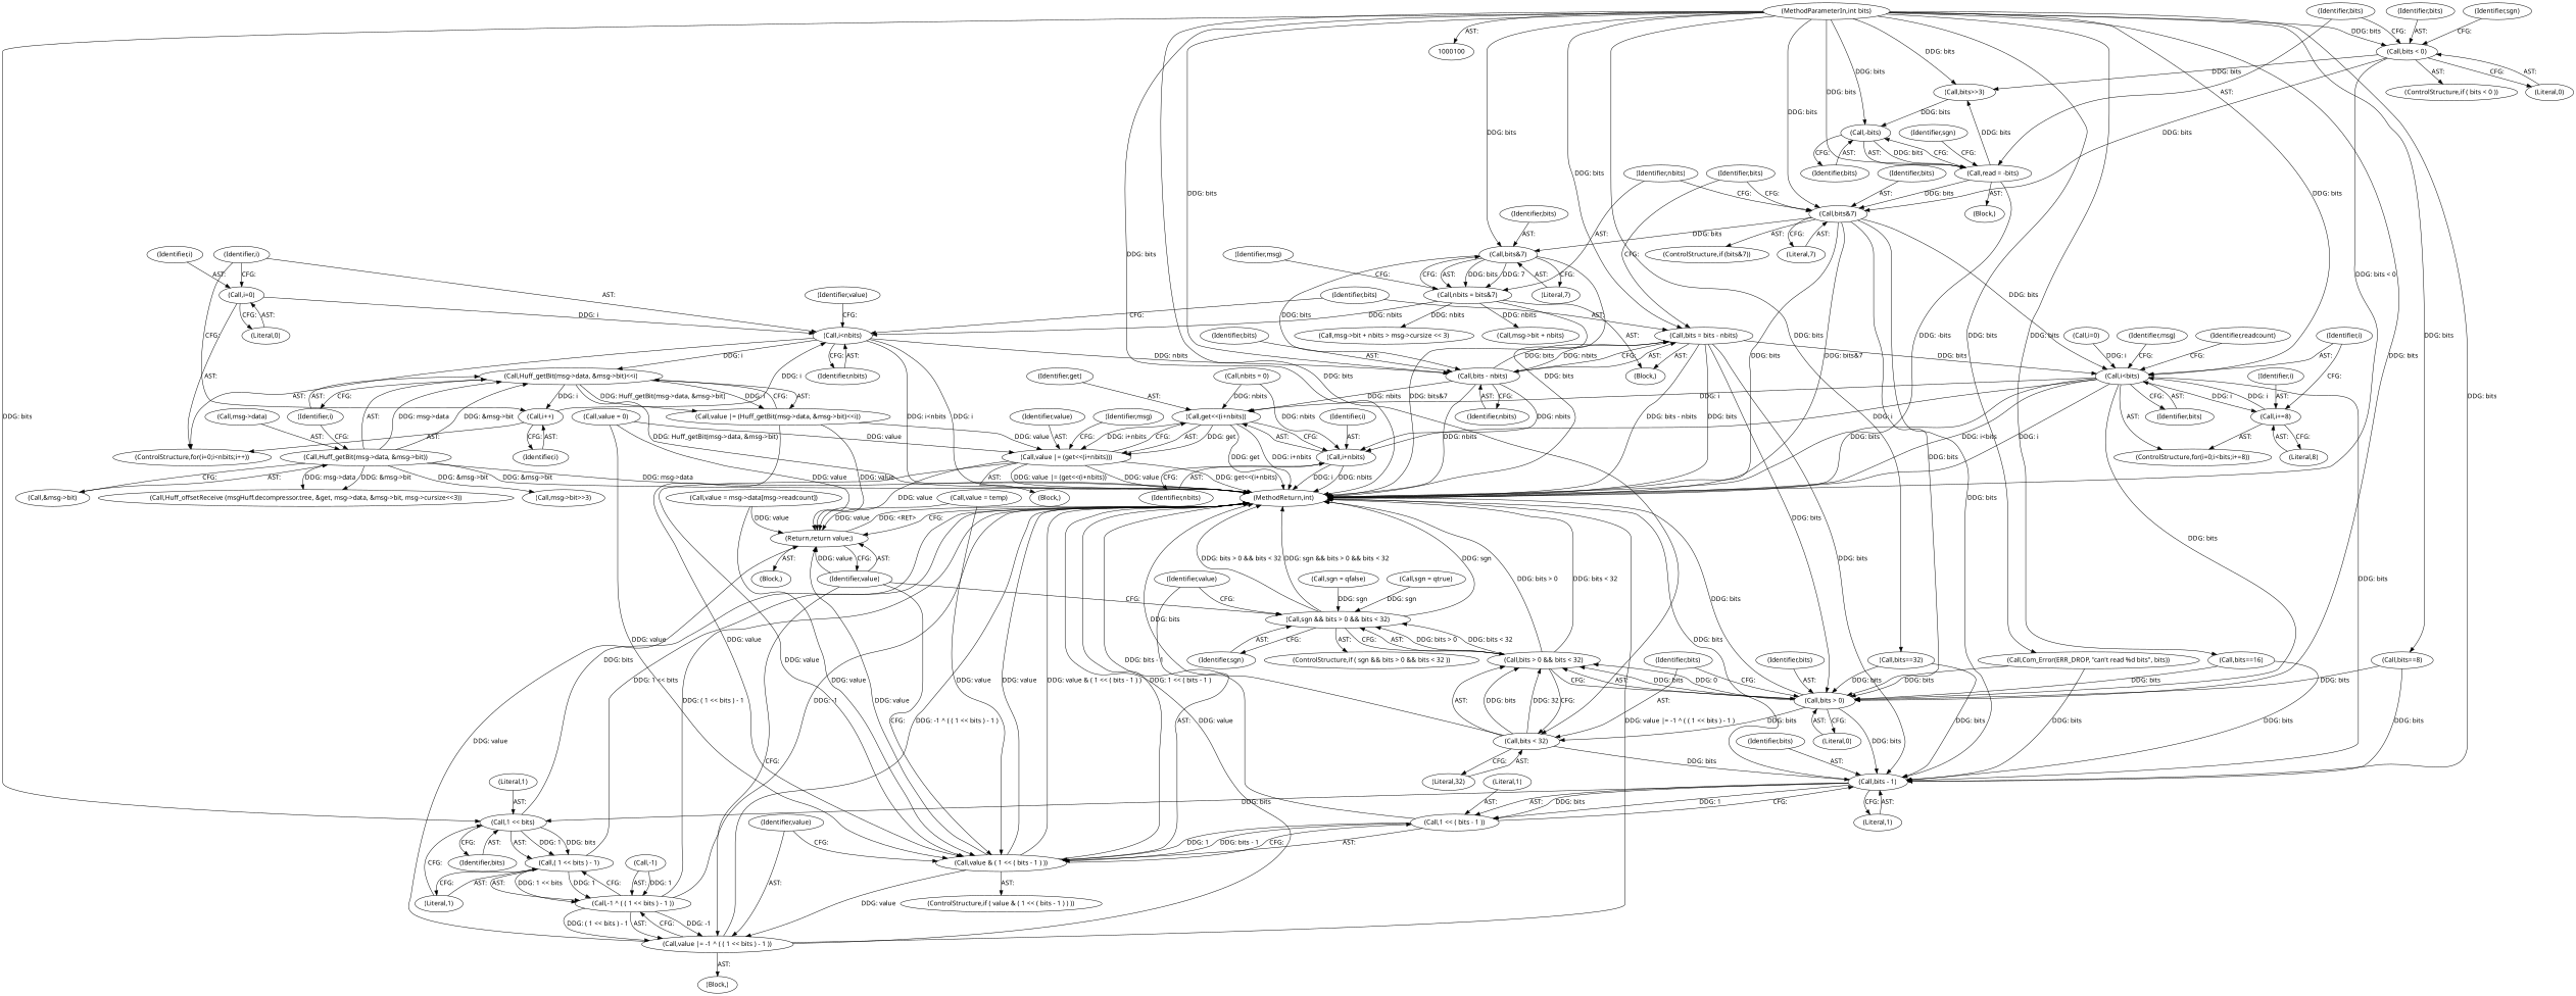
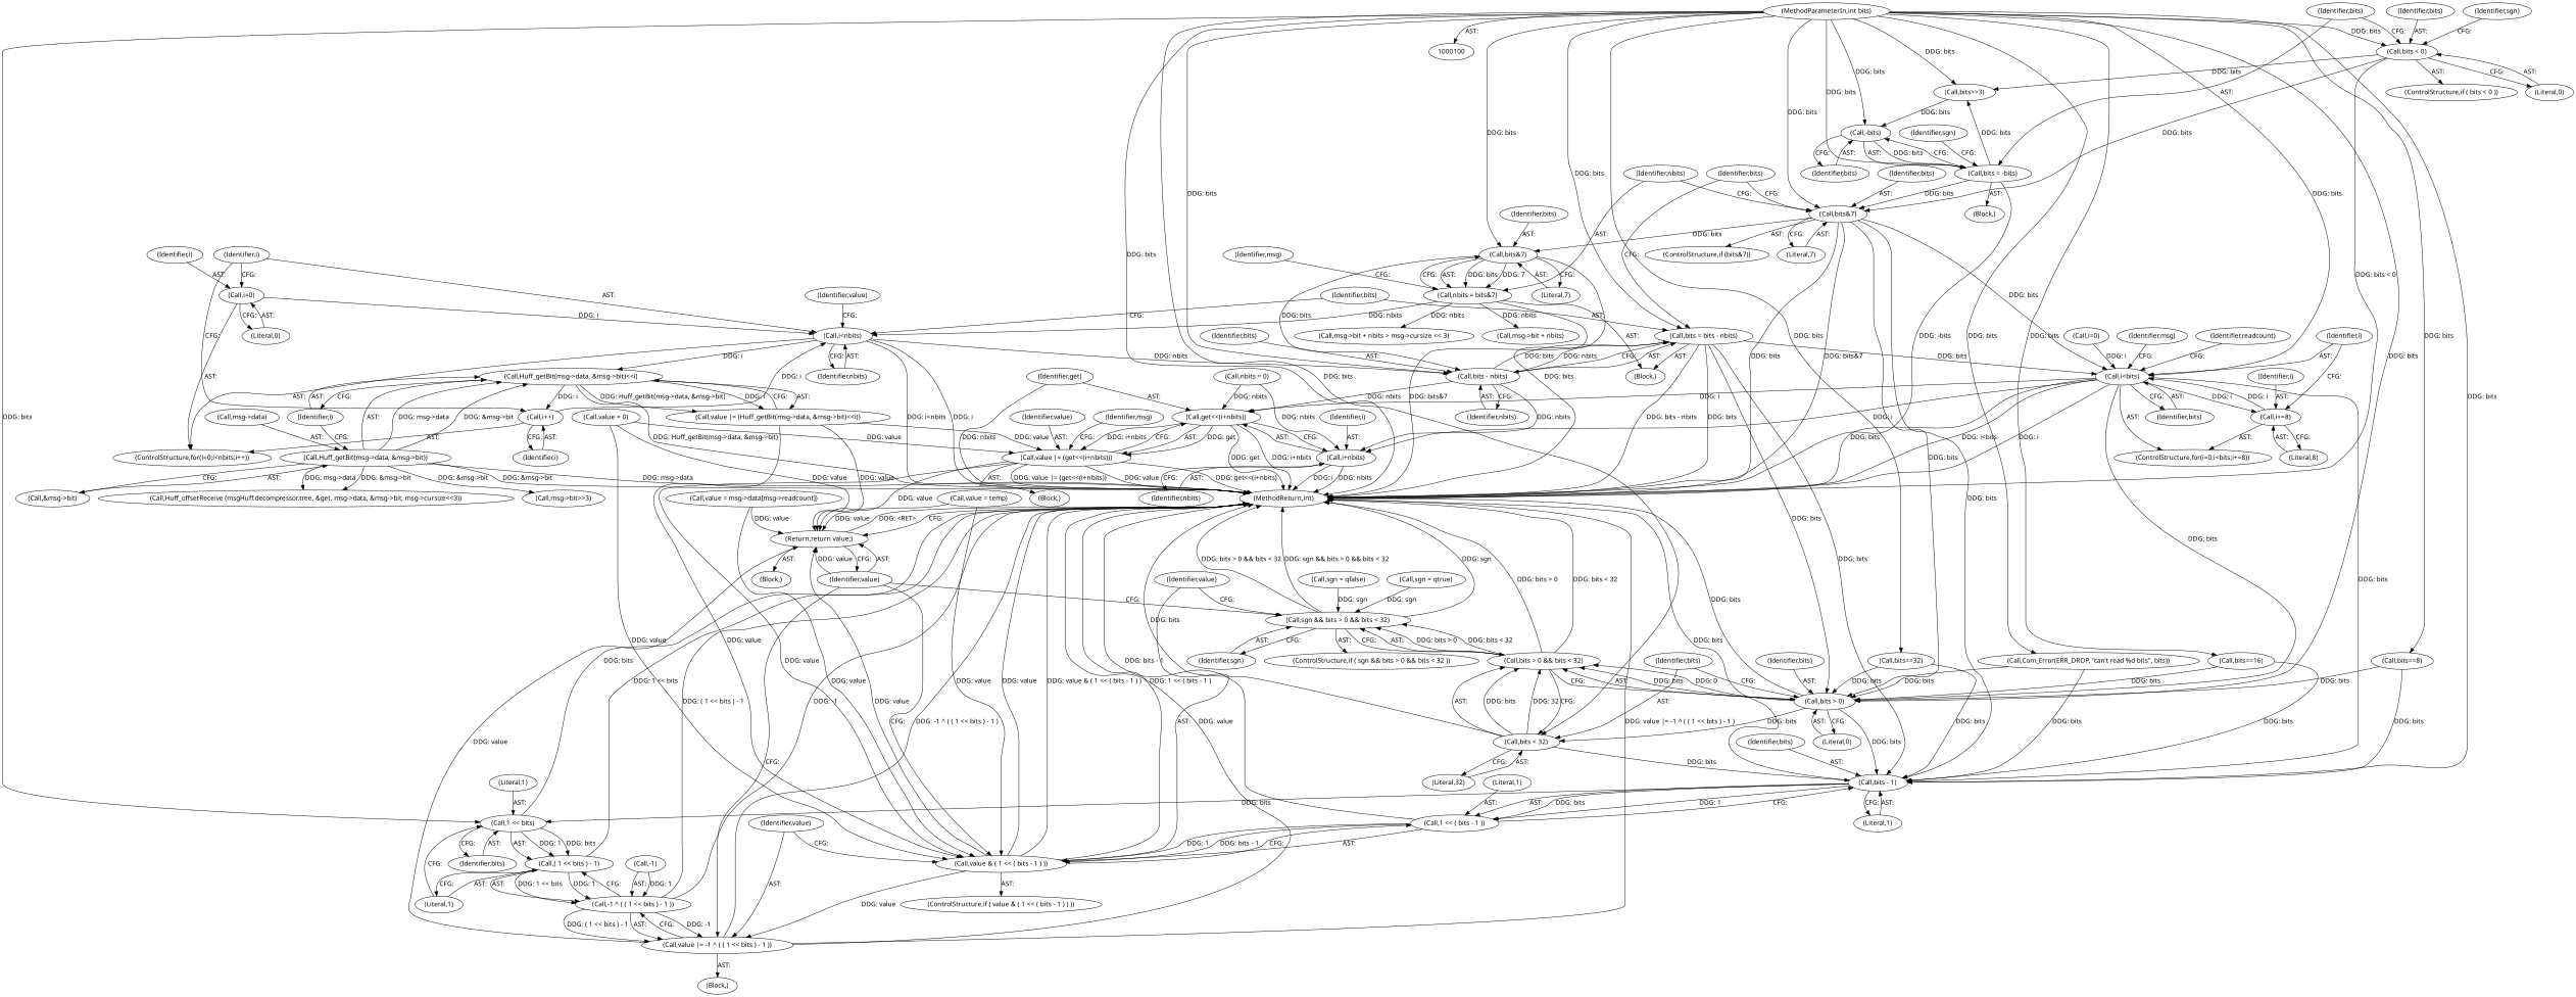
  digraph {
    fontname="Noto Sans"
    node [fontname="Noto Sans"]
    edge [fontname="Noto Sans"]
    n1 [label="(Call,bits = bits - nbits)"]
    n2 [label="(Call,bits - nbits)"]
    n3 [label="(Call,i<bits)"]
    n4 [label="(Call,bits > 0)"]
    n5 [label="(Call,bits - 1)"]
    n6 [label="(Block,)"]
    n7 [label="(MethodReturn,int)"]
    n8 [label="(Call,get<<(i+nbits))"]
    n9 [label="(Call,i+nbits)"]
    n10 [label="(Identifier,nbits)"]
    n11 [label="(Call,i+=8)"]
    n12 [label="(Identifier,bits)"]
    n13 [label="(ControlStructure,for(i=0;i<bits;i+=8))"]
    n14 [label="(Call,bits < 32)"]
    n15 [label="(Call,bits > 0 && bits < 32)"]
    n16 [label="(Literal,0)"]
    n17 [label="(Call,1 << bits)"]
    n18 [label="(Call,1 << ( bits - 1 ))"]
    n19 [label="(Literal,1)"]
    n20 [label="(Return,return value;)"]
    n21 [label="(Call,value |= (get<<(i+nbits)))"]
    n22 [label="(Identifier,nbits)"]
    n23 [label="(Call,bits&7)"]
    n24 [label="(Call,nbits = bits&7)"]
    n25 [label="(Literal,7)"]
    n26 [label="(Call,i<nbits)"]
    n27 [label="(Call,msg->bit + nbits > msg->cursize << 3)"]
    n28 [label="(Call,msg->bit + nbits)"]
    n29 [label="(Call,bits&7)"]
    n30 [label="(ControlStructure,if (bits&7))"]
    n31 [label="(Literal,7)"]
    n32 [label="(Call,bits < 0)"]
    n33 [label="(ControlStructure,if ( bits < 0 ))"]
    n34 [label="(Literal,0)"]
    n35 [label="(Call,bits>>3)"]
    n36 [label="(Call,-bits)"]
-   n37 [label="(Call,read = -bits)"]
+   n37 [label="(Call,bits = -bits)"]
    n38 [label="(Identifier,bits)"]
    n39 [label="(MethodParameterIn,int bits)"]
    n40 [label="(Call,bits==16)"]
    n41 [label="(Call,bits==32)"]
    n42 [label="(Call,Com_Error(ERR_DROP, \"can't read %d bits\", bits))"]
    n43 [label="(Call,bits==8)"]
    1000100
    n45 [label="(Block,)"]
    n46 [label="(Literal,32)"]
    n47 [label="(Call,( 1 << bits ) - 1)"]
    n48 [label="(Identifier,bits)"]
    n49 [label="(Call,Huff_getBit(msg->data, &msg->bit)<<i)"]
    n50 [label="(ControlStructure,for(i=0;i<nbits;i++))"]
    n51 [label="(Identifier,nbits)"]
    n52 [label="(Call,i++)"]
    n53 [label="(Call,value |= (Huff_getBit(msg->data, &msg->bit)<<i))"]
    n54 [label="(Identifier,i)"]
    n55 [label="(Identifier,i)"]
    n56 [label="(Call,value & ( 1 << ( bits - 1 ) ))"]
    n57 [label="(Call,Huff_getBit(msg->data, &msg->bit))"]
    n58 [label="(Call,&msg->bit)"]
    n59 [label="(Call,Huff_offsetReceive (msgHuff.decompressor.tree, &get, msg->data, &msg->bit, msg->cursize<<3))"]
    n60 [label="(Call,msg->bit>>3)"]
    n61 [label="(Call,i=0)"]
    n62 [label="(Literal,0)"]
    n63 [label="(Literal,8)"]
    n64 [label="(Block,)"]
    n65 [label="(Call,value |= -1 ^ ( ( 1 << bits ) - 1 ))"]
    n66 [label="(ControlStructure,if ( value & ( 1 << ( bits - 1 ) ) ))"]
    n67 [label="(Block,)"]
    n68 [label="(Identifier,value)"]
    n69 [label="(Call,-1 ^ ( ( 1 << bits ) - 1 ))"]
    n70 [label="(Block,)"]
    n71 [label="(Call,sgn && bits > 0 && bits < 32)"]
    n72 [label="(ControlStructure,if ( sgn && bits > 0 && bits < 32 ))"]
    n73 [label="(Identifier,sgn)"]
    n74 [label="(Literal,1)"]
    n75 [label="(Identifier,bits)"]
    n76 [label="(Identifier,value)"]
    n77 [label="(Identifier,i)"]
    n78 [label="(Identifier,nbits)"]
    n79 [label="(Identifier,i)"]
    n80 [label="(Call,nbits = 0)"]
    n81 [label="(Literal,1)"]
    n82 [label="(Identifier,i)"]
    n83 [label="(Identifier,bits)"]
    n84 [label="(Identifier,bits)"]
    n85 [label="(Identifier,bits)"]
    n86 [label="(Identifier,value)"]
    n87 [label="(Identifier,bits)"]
    n88 [label="(Identifier,msg)"]
    n89 [label="(Identifier,msg)"]
    n90 [label="(Identifier,bits)"]
    n91 [label="(Call,sgn = qtrue)"]
    n92 [label="(Call,sgn = qfalse)"]
    n93 [label="(Identifier,bits)"]
    n94 [label="(Identifier,sgn)"]
    n95 [label="(Identifier,bits)"]
    n96 [label="(Identifier,msg)"]
    n97 [label="(Identifier,value)"]
    n98 [label="(Call,msg->data)"]
    n99 [label="(Call,value = temp)"]
    n100 [label="(Identifier,readcount)"]
    n101 [label="(Call,i=0)"]
    n102 [label="(Identifier,i)"]
    n103 [label="(Identifier,i)"]
    n104 [label="(Identifier,get)"]
    n105 [label="(Call,value = msg->data[msg->readcount])"]
    n106 [label="(Identifier,sgn)"]
    n107 [label="(Identifier,bits)"]
    n108 [label="(Literal,1)"]
    n109 [label="(Identifier,bits)"]
    n110 [label="(Identifier,value)"]
    n111 [label="(Call,value = 0)"]
    n112 [label="(Call,-1)"]
    n1 -> n2 [label="CFG: "]
    n1 -> n3 [label="DDG: bits"]
    n1 -> n4 [label="DDG: bits"]
    n1 -> n5 [label="DDG: bits"]
    n1 -> n6 [label="AST: "]
    n1 -> n7 [label="DDG: bits"]
    n1 -> n7 [label="DDG: bits - nbits"]
    n2 -> n1 [label="AST: "]
    n2 -> n1 [label="DDG: bits"]
    n2 -> n1 [label="DDG: nbits"]
-   n2 -> n7 [label="DDG: nbits"]
+   n104 -> n7 [label="DDG: nbits"]
    n2 -> n8 [label="DDG: nbits"]
    n2 -> n9 [label="DDG: nbits"]
    n2 -> n10 [label="CFG: "]
    n3 -> n4 [label="DDG: bits"]
    n3 -> n5 [label="DDG: bits"]
    n3 -> n7 [label="DDG: bits"]
    n3 -> n7 [label="DDG: i<bits"]
    n3 -> n7 [label="DDG: i"]
    n3 -> n8 [label="DDG: i"]
    n3 -> n9 [label="DDG: i"]
    n3 -> n11 [label="DDG: i"]
    n3 -> n12 [label="CFG: "]
    n3 -> n13 [label="AST: "]
    n4 -> n5 [label="DDG: bits"]
    n4 -> n7 [label="DDG: bits"]
    n4 -> n14 [label="DDG: bits"]
    n4 -> n15 [label="AST: "]
    n4 -> n15 [label="DDG: bits"]
    n4 -> n15 [label="DDG: 0"]
    n4 -> n16 [label="CFG: "]
    n5 -> n7 [label="DDG: bits"]
    n5 -> n17 [label="DDG: bits"]
    n5 -> n18 [label="AST: "]
    n5 -> n18 [label="DDG: bits"]
    n5 -> n18 [label="DDG: 1"]
    n5 -> n19 [label="CFG: "]
    n7 -> n20 [label="CFG: "]
    n8 -> n7 [label="DDG: i+nbits"]
    n8 -> n7 [label="DDG: get"]
    n8 -> n9 [label="CFG: "]
    n8 -> n21 [label="AST: "]
    n8 -> n21 [label="DDG: get"]
    n8 -> n21 [label="DDG: i+nbits"]
    n9 -> n7 [label="DDG: i"]
    n9 -> n7 [label="DDG: nbits"]
    n9 -> n8 [label="AST: "]
    n9 -> n22 [label="CFG: "]
    n10 -> n2 [label="AST: "]
    n11 -> n3 [label="DDG: i"]
    n11 -> n13 [label="AST: "]
    n11 -> n63 [label="CFG: "]
    n12 -> n3 [label="AST: "]
    n14 -> n5 [label="DDG: bits"]
    n14 -> n7 [label="DDG: bits"]
    n14 -> n15 [label="AST: "]
    n14 -> n15 [label="DDG: bits"]
    n14 -> n15 [label="DDG: 32"]
    n14 -> n46 [label="CFG: "]
    n15 -> n4 [label="CFG: "]
    n15 -> n7 [label="DDG: bits < 32"]
    n15 -> n7 [label="DDG: bits > 0"]
    n15 -> n14 [label="CFG: "]
    n15 -> n71 [label="AST: "]
    n15 -> n71 [label="DDG: bits > 0"]
    n15 -> n71 [label="DDG: bits < 32"]
    n16 -> n4 [label="AST: "]
    n17 -> n7 [label="DDG: bits"]
    n17 -> n47 [label="AST: "]
    n17 -> n47 [label="DDG: 1"]
    n17 -> n47 [label="DDG: bits"]
    n17 -> n48 [label="CFG: "]
    n18 -> n5 [label="CFG: "]
    n18 -> n7 [label="DDG: bits - 1"]
    n18 -> n56 [label="AST: "]
    n18 -> n56 [label="DDG: 1"]
    n18 -> n56 [label="DDG: bits - 1"]
    n19 -> n5 [label="AST: "]
    n20 -> n7 [label="DDG: <RET>"]
    n20 -> n67 [label="AST: "]
    n20 -> n68 [label="CFG: "]
    n21 -> n7 [label="DDG: value |= (get<<(i+nbits))"]
    n21 -> n7 [label="DDG: value"]
    n21 -> n7 [label="DDG: get<<(i+nbits)"]
    n21 -> n8 [label="CFG: "]
    n21 -> n20 [label="DDG: value"]
    n21 -> n56 [label="DDG: value"]
    n21 -> n64 [label="AST: "]
    n22 -> n9 [label="AST: "]
    n23 -> n2 [label="DDG: bits"]
    n23 -> n7 [label="DDG: bits"]
    n23 -> n24 [label="AST: "]
    n23 -> n24 [label="DDG: bits"]
    n23 -> n24 [label="DDG: 7"]
    n23 -> n25 [label="CFG: "]
    n24 -> n6 [label="AST: "]
    n24 -> n7 [label="DDG: bits&7"]
    n24 -> n23 [label="CFG: "]
    n24 -> n26 [label="DDG: nbits"]
    n24 -> n27 [label="DDG: nbits"]
    n24 -> n28 [label="DDG: nbits"]
    n25 -> n23 [label="AST: "]
    n26 -> n2 [label="DDG: nbits"]
    n26 -> n7 [label="DDG: i<nbits"]
    n26 -> n7 [label="DDG: i"]
    n26 -> n49 [label="DDG: i"]
    n26 -> n50 [label="AST: "]
    n26 -> n51 [label="CFG: "]
    n29 -> n3 [label="DDG: bits"]
    n29 -> n4 [label="DDG: bits"]
    n29 -> n5 [label="DDG: bits"]
    n29 -> n7 [label="DDG: bits"]
    n29 -> n7 [label="DDG: bits&7"]
    n29 -> n23 [label="DDG: bits"]
    n29 -> n30 [label="AST: "]
    n29 -> n31 [label="CFG: "]
    n31 -> n29 [label="AST: "]
    n32 -> n7 [label="DDG: bits < 0"]
    n32 -> n29 [label="DDG: bits"]
    n32 -> n33 [label="AST: "]
    n32 -> n34 [label="CFG: "]
    n32 -> n35 [label="DDG: bits"]
    n34 -> n32 [label="AST: "]
    n35 -> n36 [label="DDG: bits"]
    n36 -> n37 [label="AST: "]
    n36 -> n37 [label="DDG: bits"]
    n36 -> n38 [label="CFG: "]
    n37 -> n7 [label="DDG: -bits"]
    n37 -> n29 [label="DDG: bits"]
    n37 -> n35 [label="DDG: bits"]
    n37 -> n36 [label="CFG: "]
    n37 -> n45 [label="AST: "]
    n38 -> n36 [label="AST: "]
    n39 -> n1 [label="DDG: bits"]
    n39 -> n2 [label="DDG: bits"]
    n39 -> n3 [label="DDG: bits"]
    n39 -> n4 [label="DDG: bits"]
    n39 -> n5 [label="DDG: bits"]
    n39 -> n7 [label="DDG: bits"]
    n39 -> n14 [label="DDG: bits"]
    n39 -> n17 [label="DDG: bits"]
    n39 -> n23 [label="DDG: bits"]
    n39 -> n29 [label="DDG: bits"]
    n39 -> n32 [label="DDG: bits"]
    n39 -> n35 [label="DDG: bits"]
    n39 -> n36 [label="DDG: bits"]
    n39 -> n37 [label="DDG: bits"]
    n39 -> n40 [label="DDG: bits"]
    n39 -> n41 [label="DDG: bits"]
    n39 -> n42 [label="DDG: bits"]
    n39 -> n43 [label="DDG: bits"]
    n39 -> 1000100 [label="AST: "]
    n40 -> n4 [label="DDG: bits"]
    n40 -> n5 [label="DDG: bits"]
    n41 -> n4 [label="DDG: bits"]
    n41 -> n5 [label="DDG: bits"]
    n42 -> n4 [label="DDG: bits"]
    n42 -> n5 [label="DDG: bits"]
    n43 -> n4 [label="DDG: bits"]
    n43 -> n5 [label="DDG: bits"]
    n46 -> n14 [label="AST: "]
    n47 -> n7 [label="DDG: 1 << bits"]
    n47 -> n69 [label="AST: "]
    n47 -> n69 [label="DDG: 1 << bits"]
    n47 -> n69 [label="DDG: 1"]
    n47 -> n74 [label="CFG: "]
    n48 -> n17 [label="AST: "]
    n49 -> n7 [label="DDG: Huff_getBit(msg->data, &msg->bit)"]
    n49 -> n52 [label="DDG: i"]
    n49 -> n53 [label="AST: "]
    n49 -> n53 [label="DDG: Huff_getBit(msg->data, &msg->bit)"]
    n49 -> n53 [label="DDG: i"]
    n49 -> n54 [label="CFG: "]
    n51 -> n26 [label="AST: "]
    n52 -> n26 [label="DDG: i"]
    n52 -> n50 [label="AST: "]
    n52 -> n55 [label="CFG: "]
    n53 -> n20 [label="DDG: value"]
    n53 -> n21 [label="DDG: value"]
    n53 -> n49 [label="CFG: "]
    n53 -> n56 [label="DDG: value"]
    n54 -> n49 [label="AST: "]
    n54 -> n57 [label="CFG: "]
    n55 -> n52 [label="AST: "]
    n56 -> n7 [label="DDG: value"]
    n56 -> n7 [label="DDG: value & ( 1 << ( bits - 1 ) )"]
    n56 -> n7 [label="DDG: 1 << ( bits - 1 )"]
    n56 -> n18 [label="CFG: "]
    n56 -> n20 [label="DDG: value"]
    n56 -> n65 [label="DDG: value"]
    n56 -> n66 [label="AST: "]
    n57 -> n7 [label="DDG: msg->data"]
    n57 -> n7 [label="DDG: &msg->bit"]
    n57 -> n49 [label="AST: "]
    n57 -> n49 [label="DDG: msg->data"]
    n57 -> n49 [label="DDG: &msg->bit"]
    n57 -> n58 [label="CFG: "]
    n57 -> n59 [label="DDG: msg->data"]
    n57 -> n59 [label="DDG: &msg->bit"]
    n57 -> n60 [label="DDG: &msg->bit"]
    n58 -> n57 [label="AST: "]
    n61 -> n26 [label="DDG: i"]
    n61 -> n50 [label="AST: "]
    n61 -> n62 [label="CFG: "]
    n62 -> n61 [label="AST: "]
    n63 -> n11 [label="AST: "]
    n65 -> n7 [label="DDG: value |= -1 ^ ( ( 1 << bits ) - 1 )"]
    n65 -> n7 [label="DDG: -1 ^ ( ( 1 << bits ) - 1 )"]
    n65 -> n7 [label="DDG: value"]
    n65 -> n20 [label="DDG: value"]
    n65 -> n69 [label="CFG: "]
    n65 -> n70 [label="AST: "]
    n68 -> n20 [label="AST: "]
    n68 -> n20 [label="DDG: value"]
    n68 -> n56 [label="CFG: "]
    n68 -> n65 [label="CFG: "]
    n68 -> n71 [label="CFG: "]
    n69 -> n7 [label="DDG: -1"]
    n69 -> n7 [label="DDG: ( 1 << bits ) - 1"]
    n69 -> n47 [label="CFG: "]
    n69 -> n65 [label="AST: "]
    n69 -> n65 [label="DDG: -1"]
    n69 -> n65 [label="DDG: ( 1 << bits ) - 1"]
    n71 -> n7 [label="DDG: sgn && bits > 0 && bits < 32"]
    n71 -> n7 [label="DDG: sgn"]
    n71 -> n7 [label="DDG: bits > 0 && bits < 32"]
    n71 -> n15 [label="CFG: "]
    n71 -> n72 [label="AST: "]
    n71 -> n73 [label="CFG: "]
    n73 -> n71 [label="AST: "]
    n74 -> n17 [label="CFG: "]
    n74 -> n47 [label="AST: "]
    n75 -> n4 [label="CFG: "]
    n75 -> n14 [label="AST: "]
    n76 -> n56 [label="AST: "]
    n76 -> n71 [label="CFG: "]
    n77 -> n3 [label="AST: "]
    n77 -> n11 [label="CFG: "]
    n78 -> n24 [label="AST: "]
    n78 -> n29 [label="CFG: "]
    n79 -> n26 [label="AST: "]
    n79 -> n52 [label="CFG: "]
    n79 -> n61 [label="CFG: "]
    n80 -> n8 [label="DDG: nbits"]
    n80 -> n9 [label="DDG: nbits"]
    n81 -> n18 [label="AST: "]
    n82 -> n61 [label="AST: "]
    n83 -> n5 [label="AST: "]
    n84 -> n1 [label="AST: "]
    n84 -> n26 [label="CFG: "]
    n85 -> n2 [label="AST: "]
    n86 -> n56 [label="CFG: "]
    n86 -> n65 [label="AST: "]
    n87 -> n32 [label="CFG: "]
    n87 -> n37 [label="AST: "]
    n88 -> n24 [label="CFG: "]
    n89 -> n21 [label="CFG: "]
    n90 -> n29 [label="AST: "]
    n91 -> n71 [label="DDG: sgn"]
    n92 -> n71 [label="DDG: sgn"]
    n93 -> n23 [label="AST: "]
    n94 -> n32 [label="CFG: "]
    n95 -> n1 [label="CFG: "]
    n95 -> n29 [label="CFG: "]
    n96 -> n3 [label="CFG: "]
    n97 -> n21 [label="AST: "]
    n98 -> n57 [label="AST: "]
    n99 -> n20 [label="DDG: value"]
    n99 -> n56 [label="DDG: value"]
    n100 -> n3 [label="CFG: "]
    n101 -> n3 [label="DDG: i"]
    n102 -> n11 [label="AST: "]
    n103 -> n9 [label="AST: "]
    n104 -> n8 [label="AST: "]
    n105 -> n20 [label="DDG: value"]
    n105 -> n56 [label="DDG: value"]
    n106 -> n37 [label="CFG: "]
    n107 -> n4 [label="AST: "]
    n108 -> n17 [label="AST: "]
    n109 -> n32 [label="AST: "]
    n110 -> n26 [label="CFG: "]
    n111 -> n20 [label="DDG: value"]
    n111 -> n21 [label="DDG: value"]
    n111 -> n56 [label="DDG: value"]
    n112 -> n69 [label="AST: "]
    n112 -> n69 [label="DDG: 1"]
  }
